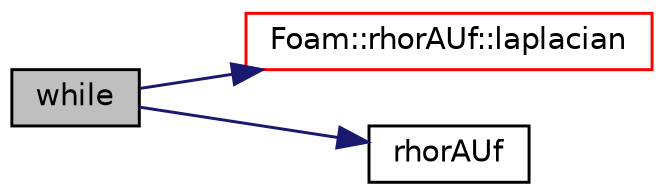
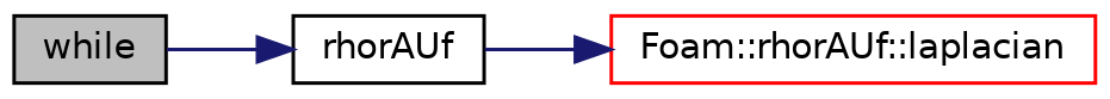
  digraph {
    rankdir=LR
    node [color=black fontname=Helvetica fontsize=10 shape=record]
    edge [color=midnightblue fontname=Helvetica fontsize=10 labelfontname=Helvetica labelfontsize=10 style=solid]
    n1 [fillcolor=grey75 fontcolor=black height=0.2 label=while style=filled width=0.4]
    n2 [color=red height=0.2 label="Foam::rhorAUf::laplacian" width=0.4]
    n3 [height=0.2 label=rhorAUf width=0.4]
-   n1 -> n2
+   n3 -> n2
    n1 -> n3
  }
